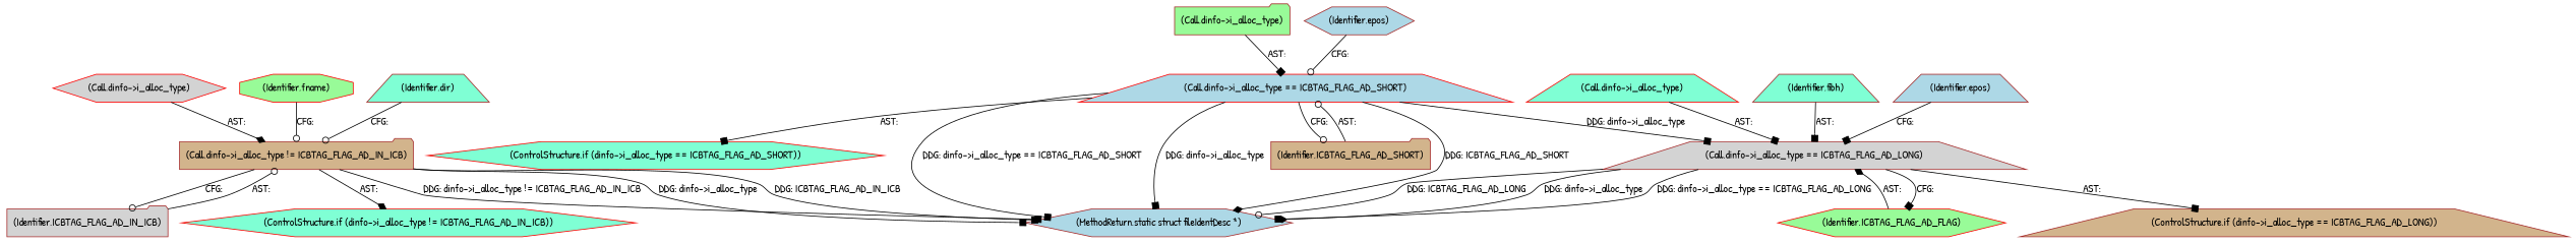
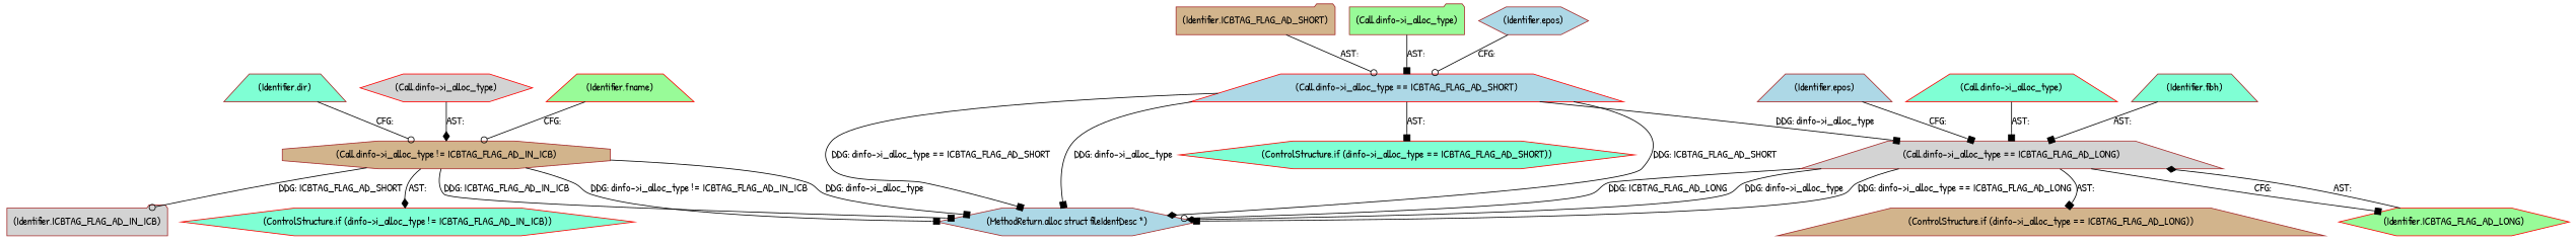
  digraph {
    fontname="Patrick Hand"
    node [color=brown fillcolor=aquamarine fontname="Patrick Hand" shape=trapezium style=filled]
    edge [arrowhead=box fontname="Patrick Hand"]
    n1 [fillcolor=lightgrey label="(Call,dinfo->i_alloc_type == ICBTAG_FLAG_AD_LONG)"]
-   n2 [fillcolor=lightblue label="(MethodReturn,static struct fileIdentDesc *)" shape=hexagon]
-   n3 [color=red fillcolor=palegreen label="(Identifier,ICBTAG_FLAG_AD_FLAG)" shape=hexagon]
+   n2 [fillcolor=lightblue label="(MethodReturn,alloc struct fileIdentDesc *)" shape=hexagon]
+   n3 [color=red fillcolor=palegreen label="(Identifier,ICBTAG_FLAG_AD_LONG)" shape=hexagon]
    n4 [fillcolor=tan label="(ControlStructure,if (dinfo->i_alloc_type == ICBTAG_FLAG_AD_LONG))"]
    n5 [color=red fillcolor=lightblue label="(Call,dinfo->i_alloc_type == ICBTAG_FLAG_AD_SHORT)"]
    n6 [fillcolor=tan label="(Identifier,ICBTAG_FLAG_AD_SHORT)" shape=folder]
    n7 [color=red label="(ControlStructure,if (dinfo->i_alloc_type == ICBTAG_FLAG_AD_SHORT))" shape=hexagon]
-   n8 [fillcolor=tan label="(Call,dinfo->i_alloc_type != ICBTAG_FLAG_AD_IN_ICB)" shape=folder]
+   n8 [fillcolor=tan label="(Call,dinfo->i_alloc_type != ICBTAG_FLAG_AD_IN_ICB)" shape=octagon]
    n9 [fillcolor=lightgrey label="(Identifier,ICBTAG_FLAG_AD_IN_ICB)" shape=folder]
    n10 [color=red label="(ControlStructure,if (dinfo->i_alloc_type != ICBTAG_FLAG_AD_IN_ICB))" shape=hexagon]
    n11 [fillcolor=palegreen label="(Call,dinfo->i_alloc_type)" shape=folder]
    n12 [color=red label="(Call,dinfo->i_alloc_type)"]
    n13 [label="(Identifier,dir)"]
    n14 [fillcolor=lightblue label="(Identifier,epos)" shape=hexagon]
    n15 [color=red fillcolor=lightgrey label="(Call,dinfo->i_alloc_type)" shape=hexagon]
    n16 [label="(Identifier,fibh)"]
    n17 [fillcolor=lightblue label="(Identifier,epos)"]
-   n18 [color=red fillcolor=palegreen label="(Identifier,fname)" shape=octagon]
+   n18 [color=red fillcolor=palegreen label="(Identifier,fname)"]
    n1 -> n2 [arrowhead=odot label="DDG: ICBTAG_FLAG_AD_LONG"]
    n1 -> n2 [arrowhead=diamond label="DDG: dinfo->i_alloc_type"]
    n1 -> n2 [label="DDG: dinfo->i_alloc_type == ICBTAG_FLAG_AD_LONG"]
    n1 -> n3 [label="CFG: "]
    n1 -> n4 [label="AST: "]
    n3 -> n1 [arrowhead=diamond label="AST: "]
    n5 -> n1 [label="DDG: dinfo->i_alloc_type"]
    n5 -> n2 [label="DDG: dinfo->i_alloc_type == ICBTAG_FLAG_AD_SHORT"]
    n5 -> n2 [label="DDG: dinfo->i_alloc_type"]
    n5 -> n2 [arrowhead=diamond label="DDG: ICBTAG_FLAG_AD_SHORT"]
-   n5 -> n6 [arrowhead=odot label="CFG: "]
    n5 -> n7 [label="AST: "]
    n6 -> n5 [arrowhead=odot label="AST: "]
    n8 -> n2 [label="DDG: dinfo->i_alloc_type != ICBTAG_FLAG_AD_IN_ICB"]
    n8 -> n2 [label="DDG: dinfo->i_alloc_type"]
    n8 -> n2 [label="DDG: ICBTAG_FLAG_AD_IN_ICB"]
-   n8 -> n9 [arrowhead=odot label="CFG: "]
+   n8 -> n9 [arrowhead=odot label="DDG: ICBTAG_FLAG_AD_SHORT"]
    n8 -> n10 [arrowhead=diamond label="AST: "]
-   n9 -> n8 [arrowhead=odot label="AST: "]
    n11 -> n5 [label="AST: "]
    n12 -> n1 [label="AST: "]
    n13 -> n8 [arrowhead=odot label="CFG: "]
    n14 -> n5 [arrowhead=odot label="CFG: "]
    n15 -> n8 [arrowhead=diamond label="AST: "]
    n16 -> n1 [label="AST: "]
    n17 -> n1 [label="CFG: "]
    n18 -> n8 [arrowhead=odot label="CFG: "]
  }
